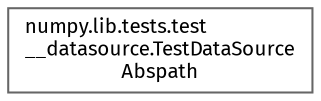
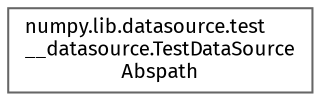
  digraph {
    rankdir=LR
    fontname="Fira Sans"
-   n1 [color=grey40 fillcolor=white fontname="Fira Sans" fontsize=10 height=0.2 label="numpy.lib.tests.test\l__datasource.TestDataSource\lAbspath" shape=box style=filled width=0.4]
+   n1 [color=grey40 fillcolor=white fontname="Fira Sans" fontsize=10 height=0.2 label="numpy.lib.datasource.test\l__datasource.TestDataSource\lAbspath" shape=box style=filled width=0.4]
  }
